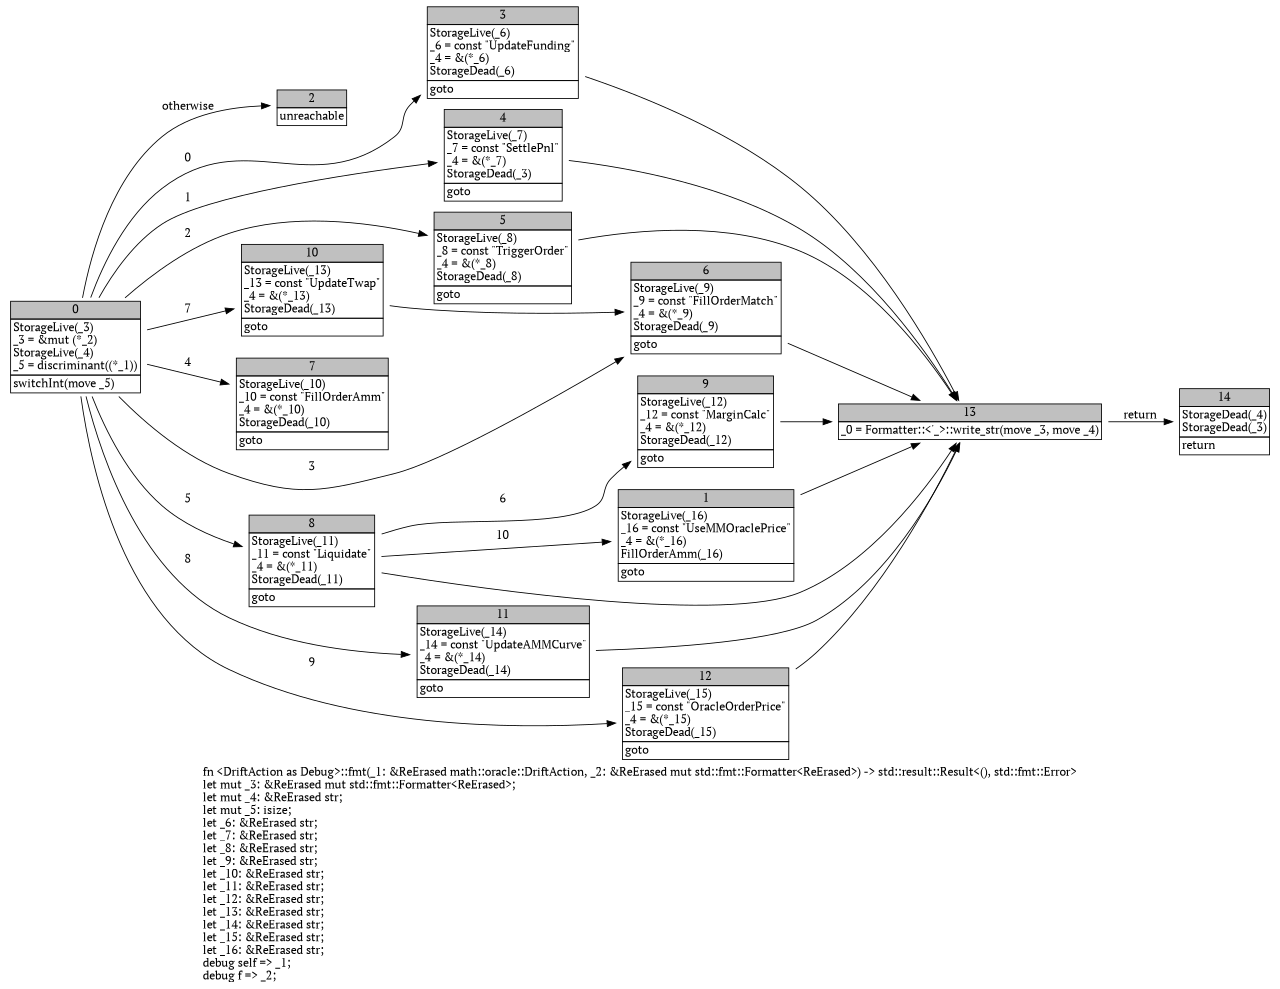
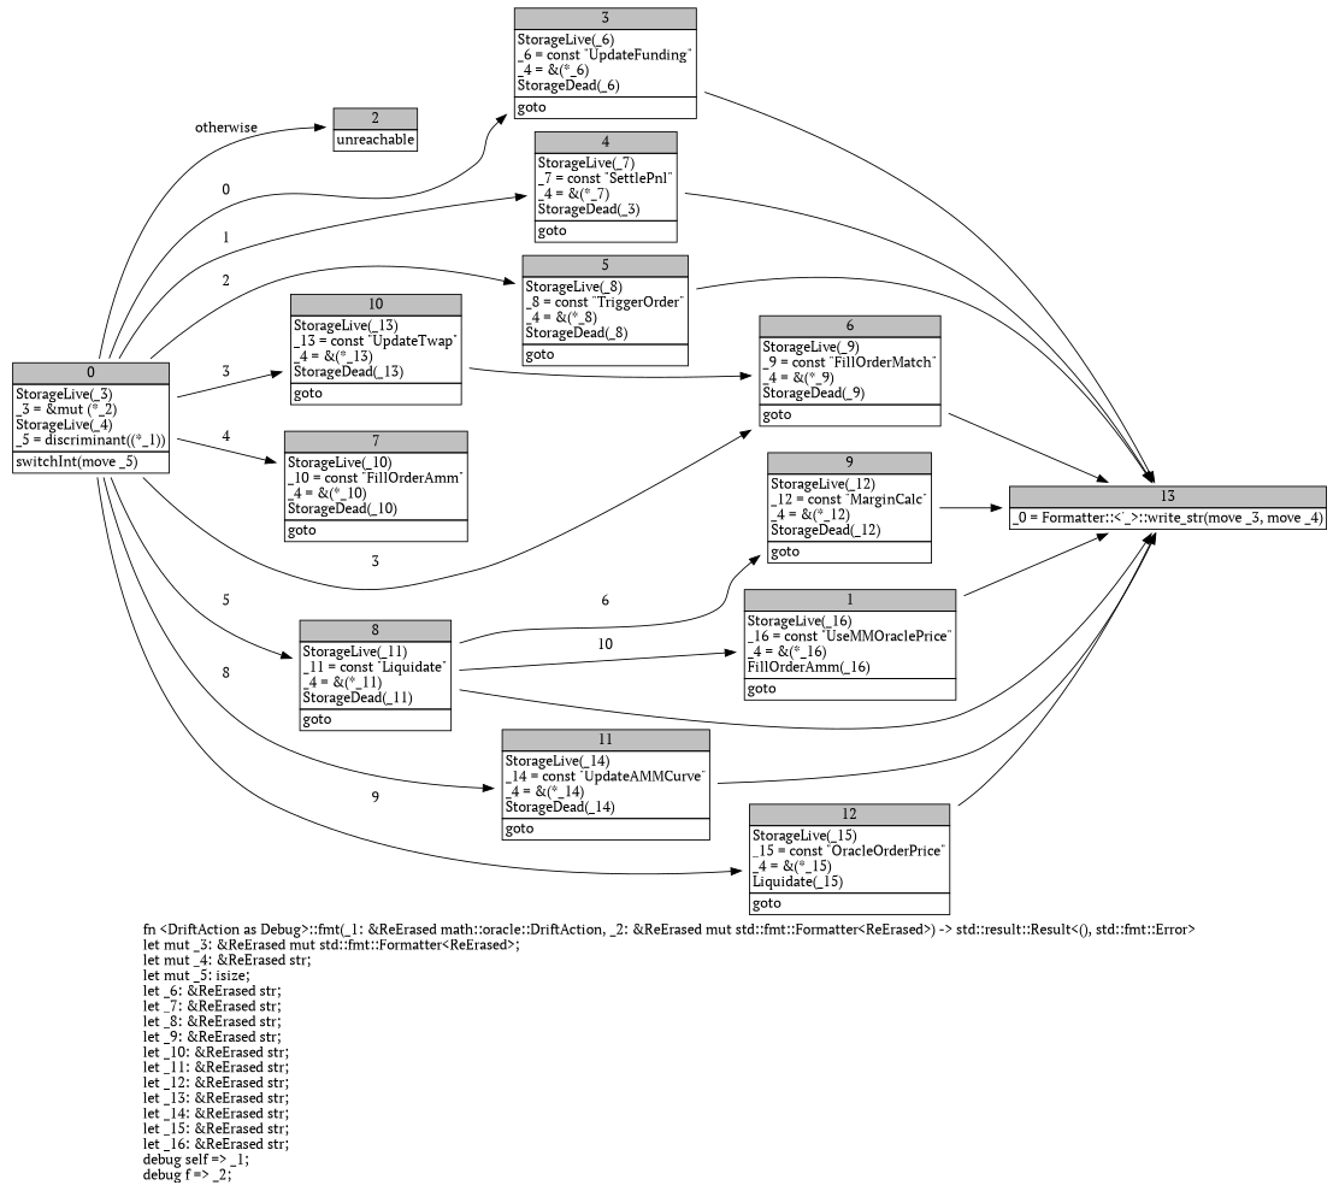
  digraph {
    fontname="PT Serif"
    label=<fn &lt;DriftAction as Debug&gt;::fmt(_1: &amp;ReErased math::oracle::DriftAction, _2: &amp;ReErased mut std::fmt::Formatter&lt;ReErased&gt;) -&gt; std::result::Result&lt;(), std::fmt::Error&gt;<br align="left"/>let mut _3: &amp;ReErased mut std::fmt::Formatter&lt;ReErased&gt;;<br align="left"/>let mut _4: &amp;ReErased str;<br align="left"/>let mut _5: isize;<br align="left"/>let _6: &amp;ReErased str;<br align="left"/>let _7: &amp;ReErased str;<br align="left"/>let _8: &amp;ReErased str;<br align="left"/>let _9: &amp;ReErased str;<br align="left"/>let _10: &amp;ReErased str;<br align="left"/>let _11: &amp;ReErased str;<br align="left"/>let _12: &amp;ReErased str;<br align="left"/>let _13: &amp;ReErased str;<br align="left"/>let _14: &amp;ReErased str;<br align="left"/>let _15: &amp;ReErased str;<br align="left"/>let _16: &amp;ReErased str;<br align="left"/>debug self =&gt; _1;<br align="left"/>debug f =&gt; _2;<br align="left"/>>
    rankdir=LR
    node [fontname="PT Serif" shape=none]
    edge [fontname="PT Serif"]
    n1 [label=<<table border="0" cellborder="1" cellspacing="0"><tr><td bgcolor="gray" align="center" colspan="1">0</td></tr><tr><td align="left" balign="left">StorageLive(_3)<br/>_3 = &amp;mut (*_2)<br/>StorageLive(_4)<br/>_5 = discriminant((*_1))<br/></td></tr><tr><td align="left">switchInt(move _5)</td></tr></table>>]
    n2 [label=<<table border="0" cellborder="1" cellspacing="0"><tr><td bgcolor="gray" align="center" colspan="1">2</td></tr><tr><td align="left">unreachable</td></tr></table>>]
    n3 [label=<<table border="0" cellborder="1" cellspacing="0"><tr><td bgcolor="gray" align="center" colspan="1">3</td></tr><tr><td align="left" balign="left">StorageLive(_6)<br/>_6 = const &quot;UpdateFunding&quot;<br/>_4 = &amp;(*_6)<br/>StorageDead(_6)<br/></td></tr><tr><td align="left">goto</td></tr></table>>]
    n4 [label=<<table border="0" cellborder="1" cellspacing="0"><tr><td bgcolor="gray" align="center" colspan="1">4</td></tr><tr><td align="left" balign="left">StorageLive(_7)<br/>_7 = const &quot;SettlePnl&quot;<br/>_4 = &amp;(*_7)<br/>StorageDead(_3)<br/></td></tr><tr><td align="left">goto</td></tr></table>>]
    n5 [label=<<table border="0" cellborder="1" cellspacing="0"><tr><td bgcolor="gray" align="center" colspan="1">5</td></tr><tr><td align="left" balign="left">StorageLive(_8)<br/>_8 = const &quot;TriggerOrder&quot;<br/>_4 = &amp;(*_8)<br/>StorageDead(_8)<br/></td></tr><tr><td align="left">goto</td></tr></table>>]
    n6 [label=<<table border="0" cellborder="1" cellspacing="0"><tr><td bgcolor="gray" align="center" colspan="1">6</td></tr><tr><td align="left" balign="left">StorageLive(_9)<br/>_9 = const &quot;FillOrderMatch&quot;<br/>_4 = &amp;(*_9)<br/>StorageDead(_9)<br/></td></tr><tr><td align="left">goto</td></tr></table>>]
    n7 [label=<<table border="0" cellborder="1" cellspacing="0"><tr><td bgcolor="gray" align="center" colspan="1">7</td></tr><tr><td align="left" balign="left">StorageLive(_10)<br/>_10 = const &quot;FillOrderAmm&quot;<br/>_4 = &amp;(*_10)<br/>StorageDead(_10)<br/></td></tr><tr><td align="left">goto</td></tr></table>>]
    n8 [label=<<table border="0" cellborder="1" cellspacing="0"><tr><td bgcolor="gray" align="center" colspan="1">8</td></tr><tr><td align="left" balign="left">StorageLive(_11)<br/>_11 = const &quot;Liquidate&quot;<br/>_4 = &amp;(*_11)<br/>StorageDead(_11)<br/></td></tr><tr><td align="left">goto</td></tr></table>>]
    n9 [label=<<table border="0" cellborder="1" cellspacing="0"><tr><td bgcolor="gray" align="center" colspan="1">10</td></tr><tr><td align="left" balign="left">StorageLive(_13)<br/>_13 = const &quot;UpdateTwap&quot;<br/>_4 = &amp;(*_13)<br/>StorageDead(_13)<br/></td></tr><tr><td align="left">goto</td></tr></table>>]
    n10 [label=<<table border="0" cellborder="1" cellspacing="0"><tr><td bgcolor="gray" align="center" colspan="1">11</td></tr><tr><td align="left" balign="left">StorageLive(_14)<br/>_14 = const &quot;UpdateAMMCurve&quot;<br/>_4 = &amp;(*_14)<br/>StorageDead(_14)<br/></td></tr><tr><td align="left">goto</td></tr></table>>]
-   n11 [label=<<table border="0" cellborder="1" cellspacing="0"><tr><td bgcolor="gray" align="center" colspan="1">12</td></tr><tr><td align="left" balign="left">StorageLive(_15)<br/>_15 = const &quot;OracleOrderPrice&quot;<br/>_4 = &amp;(*_15)<br/>StorageDead(_15)<br/></td></tr><tr><td align="left">goto</td></tr></table>>]
+   n11 [label=<<table border="0" cellborder="1" cellspacing="0"><tr><td bgcolor="gray" align="center" colspan="1">12</td></tr><tr><td align="left" balign="left">StorageLive(_15)<br/>_15 = const &quot;OracleOrderPrice&quot;<br/>_4 = &amp;(*_15)<br/>Liquidate(_15)<br/></td></tr><tr><td align="left">goto</td></tr></table>>]
    n12 [label=<<table border="0" cellborder="1" cellspacing="0"><tr><td bgcolor="gray" align="center" colspan="1">1</td></tr><tr><td align="left" balign="left">StorageLive(_16)<br/>_16 = const &quot;UseMMOraclePrice&quot;<br/>_4 = &amp;(*_16)<br/>FillOrderAmm(_16)<br/></td></tr><tr><td align="left">goto</td></tr></table>>]
    n13 [label=<<table border="0" cellborder="1" cellspacing="0"><tr><td bgcolor="gray" align="center" colspan="1">13</td></tr><tr><td align="left">_0 = Formatter::&lt;'_&gt;::write_str(move _3, move _4)</td></tr></table>>]
    n14 [label=<<table border="0" cellborder="1" cellspacing="0"><tr><td bgcolor="gray" align="center" colspan="1">9</td></tr><tr><td align="left" balign="left">StorageLive(_12)<br/>_12 = const &quot;MarginCalc&quot;<br/>_4 = &amp;(*_12)<br/>StorageDead(_12)<br/></td></tr><tr><td align="left">goto</td></tr></table>>]
-   n15 [label=<<table border="0" cellborder="1" cellspacing="0"><tr><td bgcolor="gray" align="center" colspan="1">14</td></tr><tr><td align="left" balign="left">StorageDead(_4)<br/>StorageDead(_3)<br/></td></tr><tr><td align="left">return</td></tr></table>>]
    n1 -> n2 [label=otherwise]
    n1 -> n3 [label=0]
    n1 -> n4 [label=1]
    n1 -> n5 [label=2]
    n1 -> n6 [label=3]
    n1 -> n7 [label=4]
    n1 -> n8 [label=5]
-   n1 -> n9 [label=7]
+   n1 -> n9 [label=3]
    n1 -> n10 [label=8]
    n1 -> n11 [label=9]
    n3 -> n13
    n4 -> n13
    n5 -> n13
    n6 -> n13
    n8 -> n12 [label=10]
    n8 -> n13
    n8 -> n14 [label=6]
    n9 -> n6
    n10 -> n13
    n11 -> n13
    n12 -> n13
-   n13 -> n15 [label=return]
    n14 -> n13
  }
